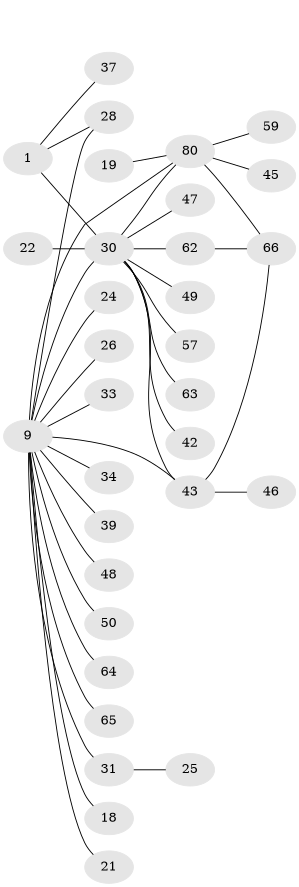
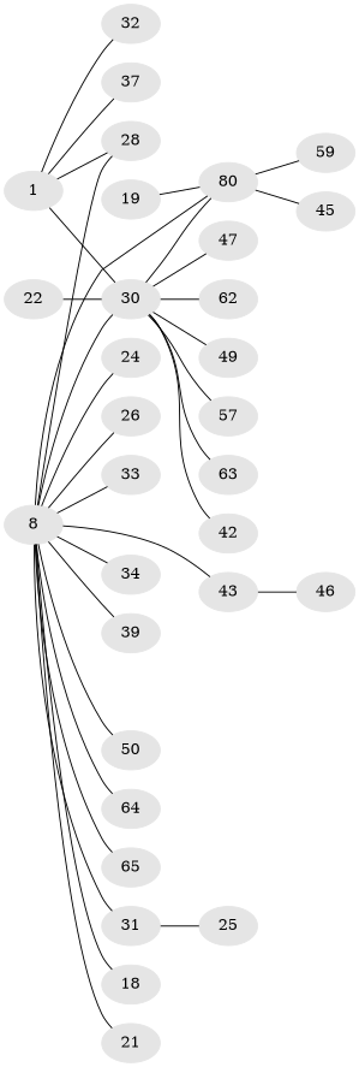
  graph {
    rankdir=LR
    node [color=gray90 style=filled]
    28 [super="+9"]
    1
    30 [super="+14+11"]
+   32
    37
    n6 [label=80 super="+16+12"]
    43 [super="+38"]
    42
    47
    49
    57 [super="+51"]
    63 [super="+58"]
    62 [super="+61"]
-   8 [super="+7+6" label=9]
+   8 [super="+7+6"]
    18
    21
    24 [super="+17"]
    26
    31
    33
    34
    39
-   48
    50
    64 [super="+55"]
    65
    25
-   66 [super="+29+15+53"]
    45
    59 [super="+27"]
    46
    19
    22
    1 -- 28 [weight=2]
    1 -- 30 [weight=4]
+   1 -- 32
    1 -- 37
    30 -- n6 [weight=3]
-   30 -- 43
    30 -- 42
    30 -- 47
    30 -- 49
    30 -- 57
    30 -- 63
    30 -- 62 [weight=2]
-   n6 -- 66
    n6 -- 45
    n6 -- 59
-   43 -- 66
    43 -- 46
-   62 -- 66
    8 -- 28 [weight=2]
    8 -- 30
    8 -- n6 [weight=3]
    8 -- 43 [weight=2]
    8 -- 18
    8 -- 21
    8 -- 24
    8 -- 26
    8 -- 31
    8 -- 33
    8 -- 34
    8 -- 39
-   8 -- 48
    8 -- 50
    8 -- 64
    8 -- 65
    31 -- 25
    19 -- n6
    22 -- 30
  }
